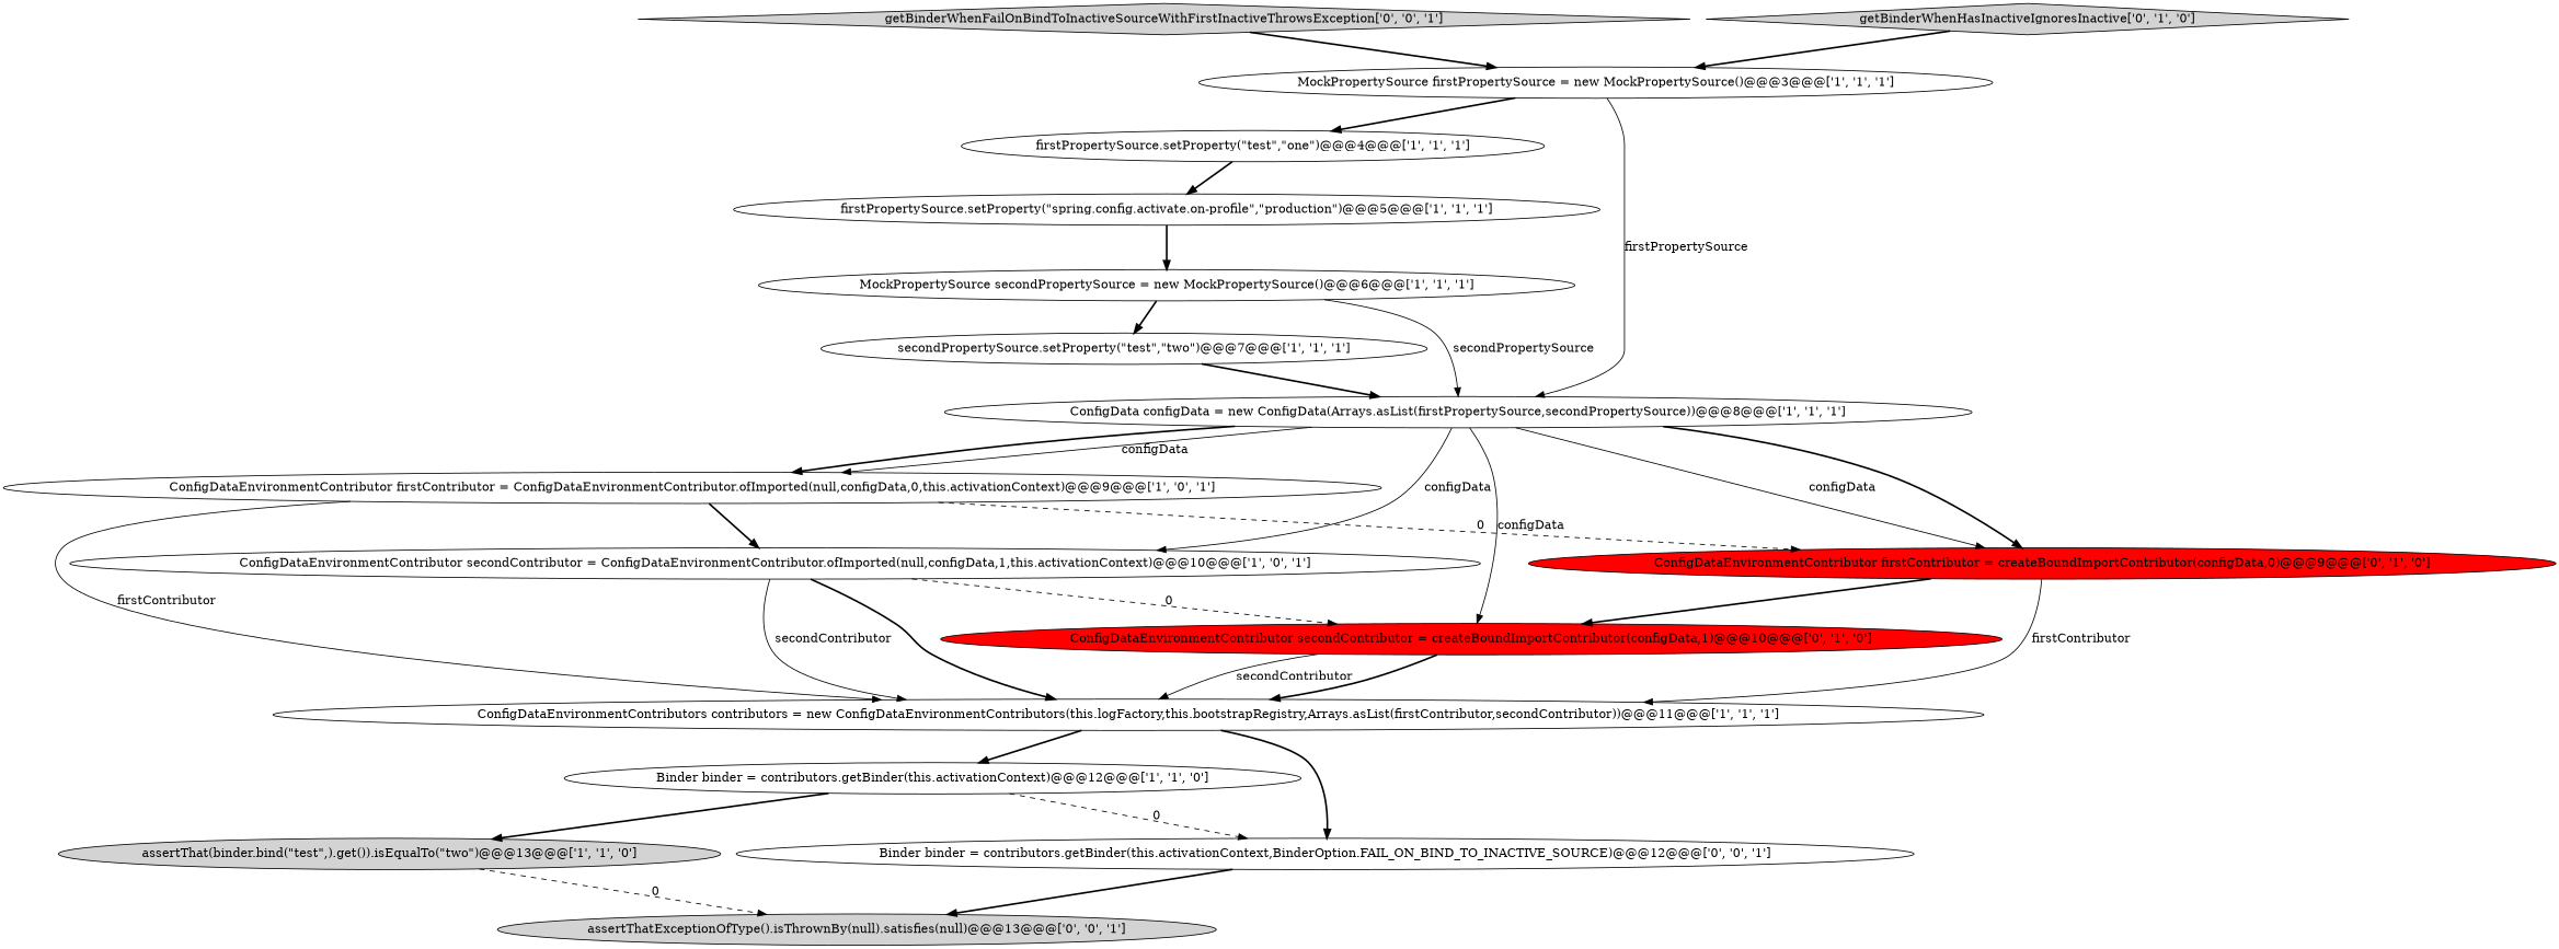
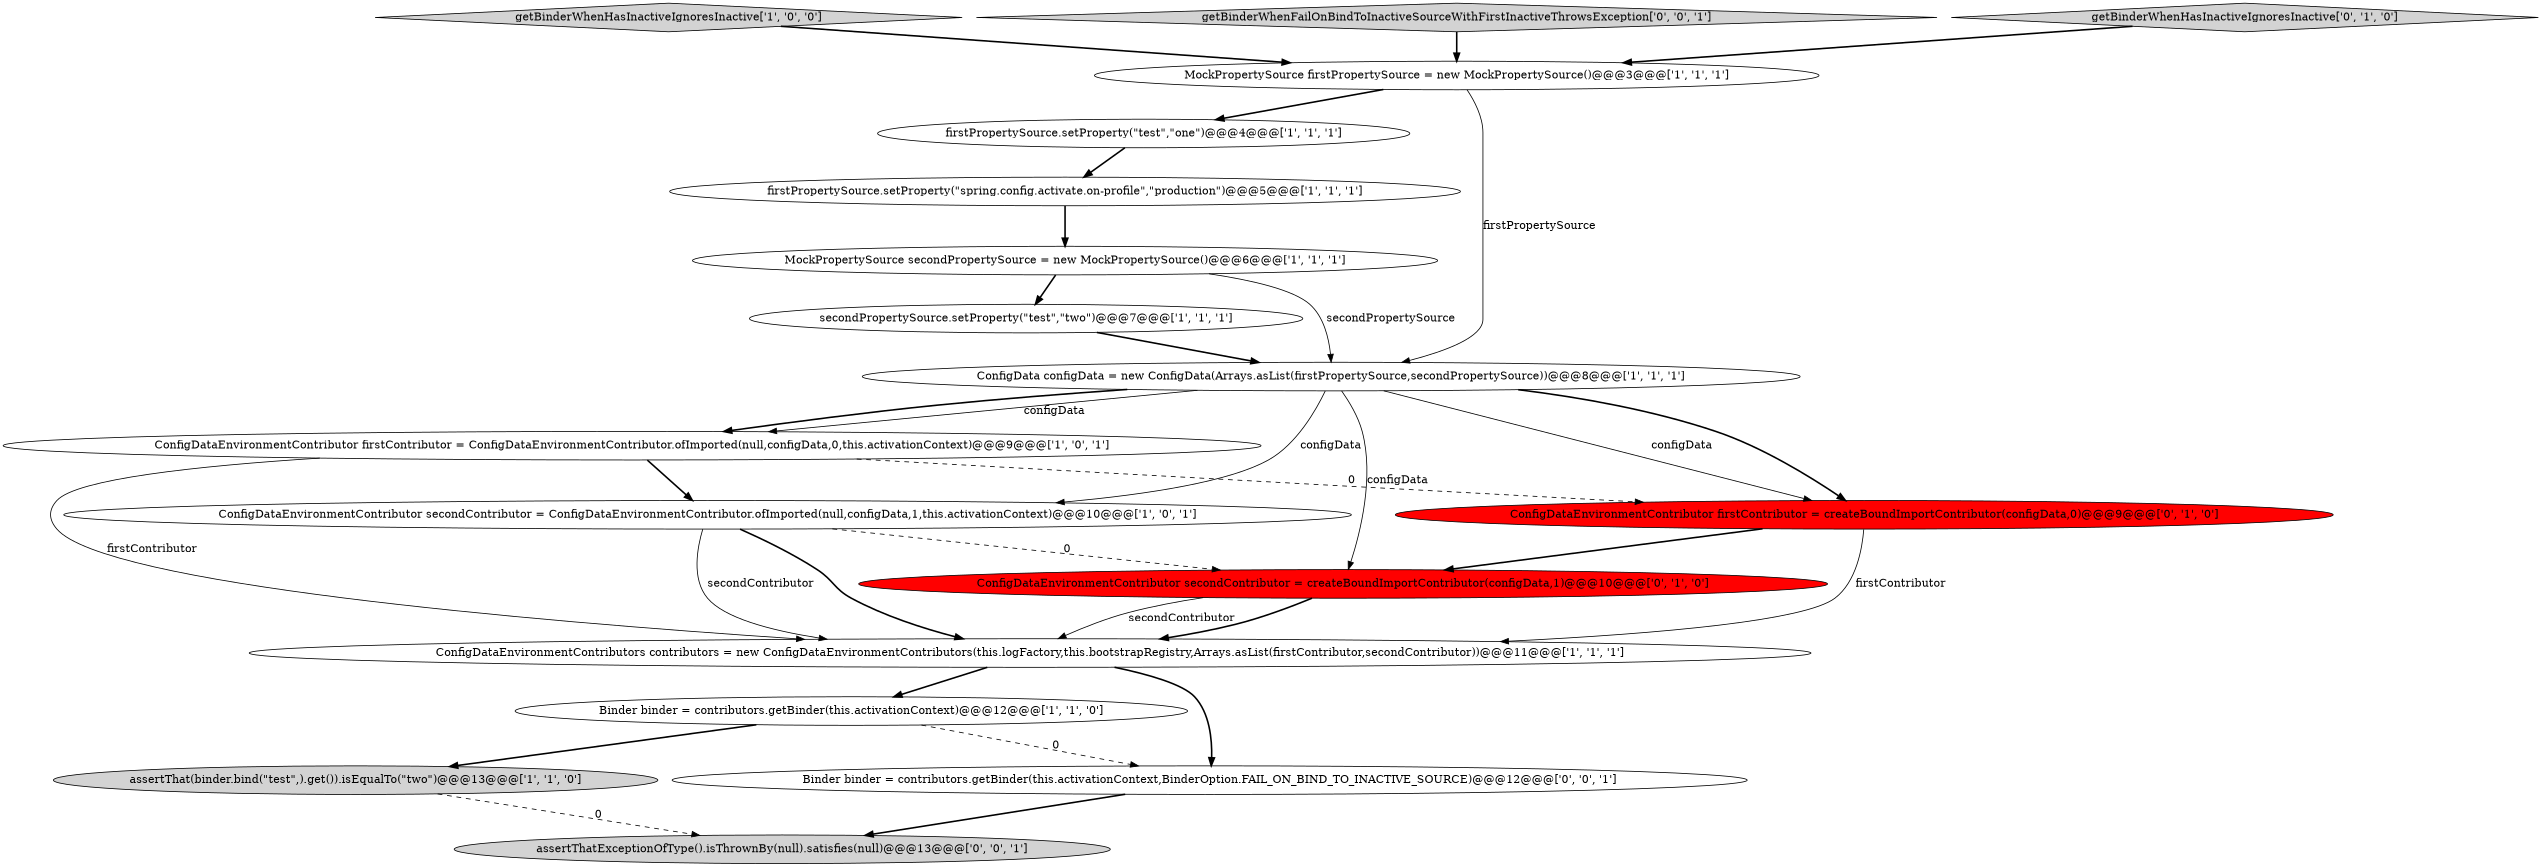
  digraph {
    node [fillcolor=white shape=ellipse style=filled]
    edge [style=bold]
    n1 [label="firstPropertySource.setProperty(\"test\",\"one\")@@@4@@@['1', '1', '1']"]
    n2 [label="firstPropertySource.setProperty(\"spring.config.activate.on-profile\",\"production\")@@@5@@@['1', '1', '1']"]
    n3 [label="MockPropertySource secondPropertySource = new MockPropertySource()@@@6@@@['1', '1', '1']"]
    n4 [label="ConfigData configData = new ConfigData(Arrays.asList(firstPropertySource,secondPropertySource))@@@8@@@['1', '1', '1']"]
    n5 [label="secondPropertySource.setProperty(\"test\",\"two\")@@@7@@@['1', '1', '1']"]
    n6 [fillcolor=lightgray label="assertThat(binder.bind(\"test\",).get()).isEqualTo(\"two\")@@@13@@@['1', '1', '0']"]
    n7 [fillcolor=lightgray label="assertThatExceptionOfType().isThrownBy(null).satisfies(null)@@@13@@@['0', '0', '1']"]
    n8 [label="ConfigDataEnvironmentContributor secondContributor = ConfigDataEnvironmentContributor.ofImported(null,configData,1,this.activationContext)@@@10@@@['1', '0', '1']"]
    n9 [fillcolor=red label="ConfigDataEnvironmentContributor secondContributor = createBoundImportContributor(configData,1)@@@10@@@['0', '1', '0']"]
    n10 [label="ConfigDataEnvironmentContributors contributors = new ConfigDataEnvironmentContributors(this.logFactory,this.bootstrapRegistry,Arrays.asList(firstContributor,secondContributor))@@@11@@@['1', '1', '1']"]
    n11 [fillcolor=red label="ConfigDataEnvironmentContributor firstContributor = createBoundImportContributor(configData,0)@@@9@@@['0', '1', '0']"]
    n12 [label="ConfigDataEnvironmentContributor firstContributor = ConfigDataEnvironmentContributor.ofImported(null,configData,0,this.activationContext)@@@9@@@['1', '0', '1']"]
+   n13 [fillcolor=lightgray label="getBinderWhenHasInactiveIgnoresInactive['1', '0', '0']" shape=diamond]
    n14 [label="MockPropertySource firstPropertySource = new MockPropertySource()@@@3@@@['1', '1', '1']"]
    n15 [label="Binder binder = contributors.getBinder(this.activationContext,BinderOption.FAIL_ON_BIND_TO_INACTIVE_SOURCE)@@@12@@@['0', '0', '1']"]
    n16 [label="Binder binder = contributors.getBinder(this.activationContext)@@@12@@@['1', '1', '0']"]
    n17 [fillcolor=lightgray label="getBinderWhenFailOnBindToInactiveSourceWithFirstInactiveThrowsException['0', '0', '1']" shape=diamond]
    n18 [fillcolor=lightgray label="getBinderWhenHasInactiveIgnoresInactive['0', '1', '0']" shape=diamond]
    n1 -> n2
    n2 -> n3
    n3 -> n4 [label=secondPropertySource style=solid]
    n3 -> n5
    n4 -> n8 [label=configData style=solid]
    n4 -> n9 [label=configData style=solid]
    n4 -> n11 [label=configData style=solid]
    n4 -> n11
    n4 -> n12 [label=configData style=solid]
    n4 -> n12
    n5 -> n4
    n6 -> n7 [label=0 style=dashed]
    n8 -> n9 [label=0 style=dashed]
    n8 -> n10
    n8 -> n10 [label=secondContributor style=solid]
    n9 -> n10 [label=secondContributor style=solid]
    n9 -> n10
    n10 -> n15
    n10 -> n16
    n11 -> n9
    n11 -> n10 [label=firstContributor style=solid]
    n12 -> n8
    n12 -> n10 [label=firstContributor style=solid]
    n12 -> n11 [label=0 style=dashed]
+   n13 -> n14
    n14 -> n1
    n14 -> n4 [label=firstPropertySource style=solid]
    n15 -> n7
    n16 -> n6
    n16 -> n15 [label=0 style=dashed]
    n17 -> n14
    n18 -> n14
  }
